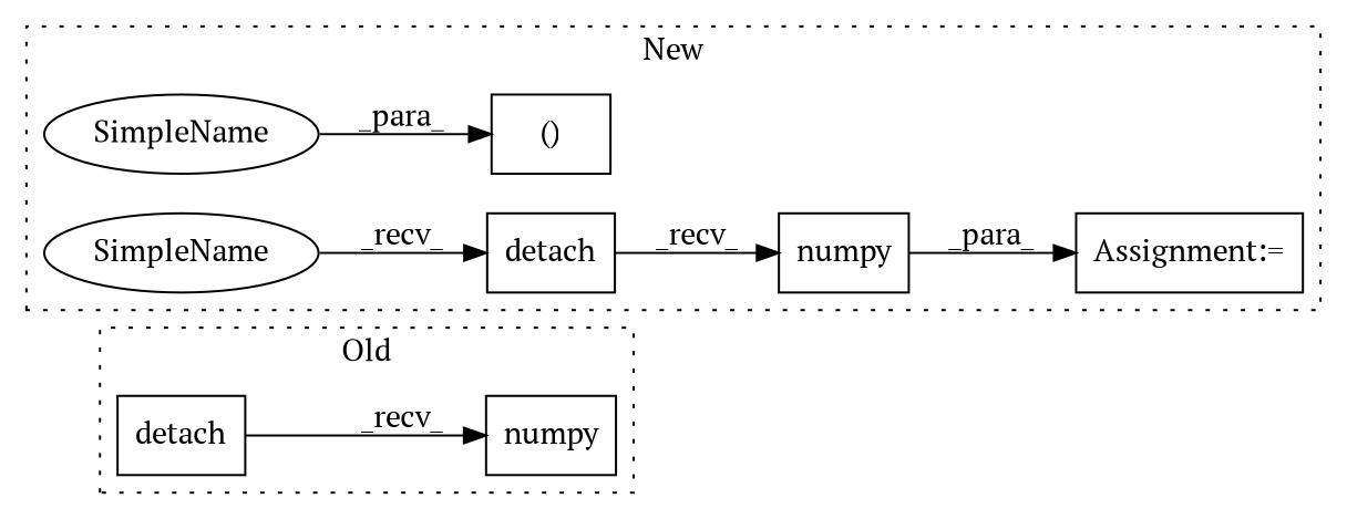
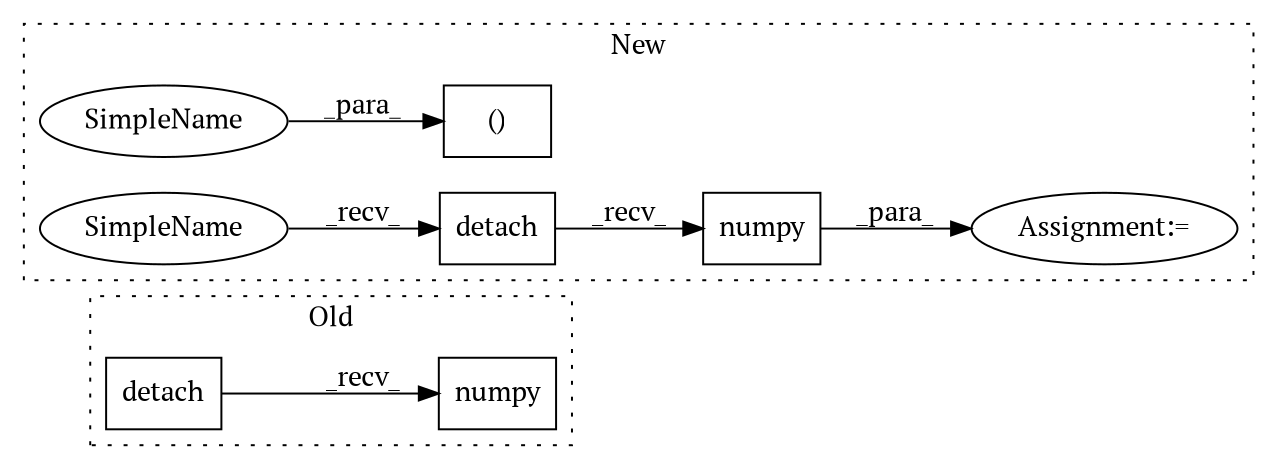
  digraph {
    rankdir=LR
    fontname="PT Serif"
    node [a=32 l=7 s=1017 shape=box fontname="PT Serif"]
    edge [fontname="PT Serif"]
    n1 [label=numpy s=1225]
    n2 [l=8 label=detach s=1216]
    n3 [l=8 label=detach s=1132]
-   n4 [a=7 l=1 label="Assignment:=" s=1118]
+   n4 [a=7 l=1 label="Assignment:=" s=1118 shape=ellipse]
    n5 [label=numpy s=1141]
    n6 [a=106 l=31 label="()"]
    n7 [a=42 l=12 label=SimpleName shape=ellipse]
    n8 [a=42 l=12 label=SimpleName s=1119 shape=ellipse]
    subgraph cluster_1 {
      label=Old
      style=dotted
      n1
      n2
    }
    subgraph cluster_2 {
      label=New
      style=dotted
      n3
      n4
      n5
      n6
      n7
      n8
    }
    n2 -> n1 [label=_recv_]
    n3 -> n5 [label=_recv_]
    n5 -> n4 [label=_para_]
    n7 -> n6 [label=_para_]
    n8 -> n3 [label=_recv_]
  }
